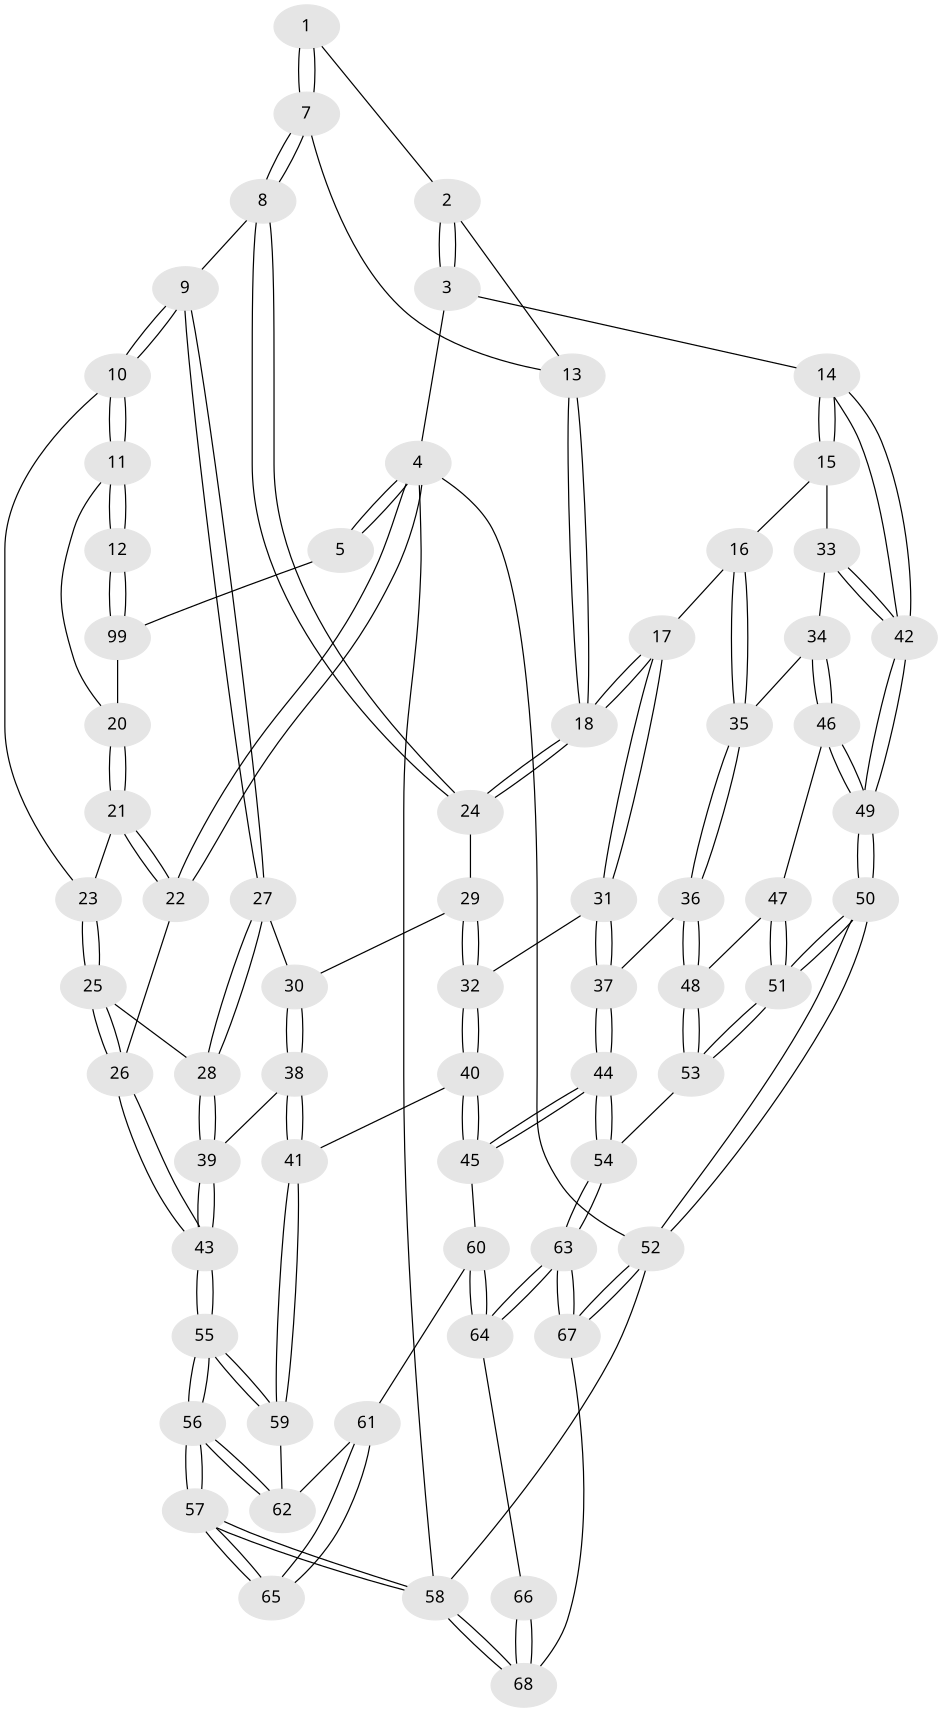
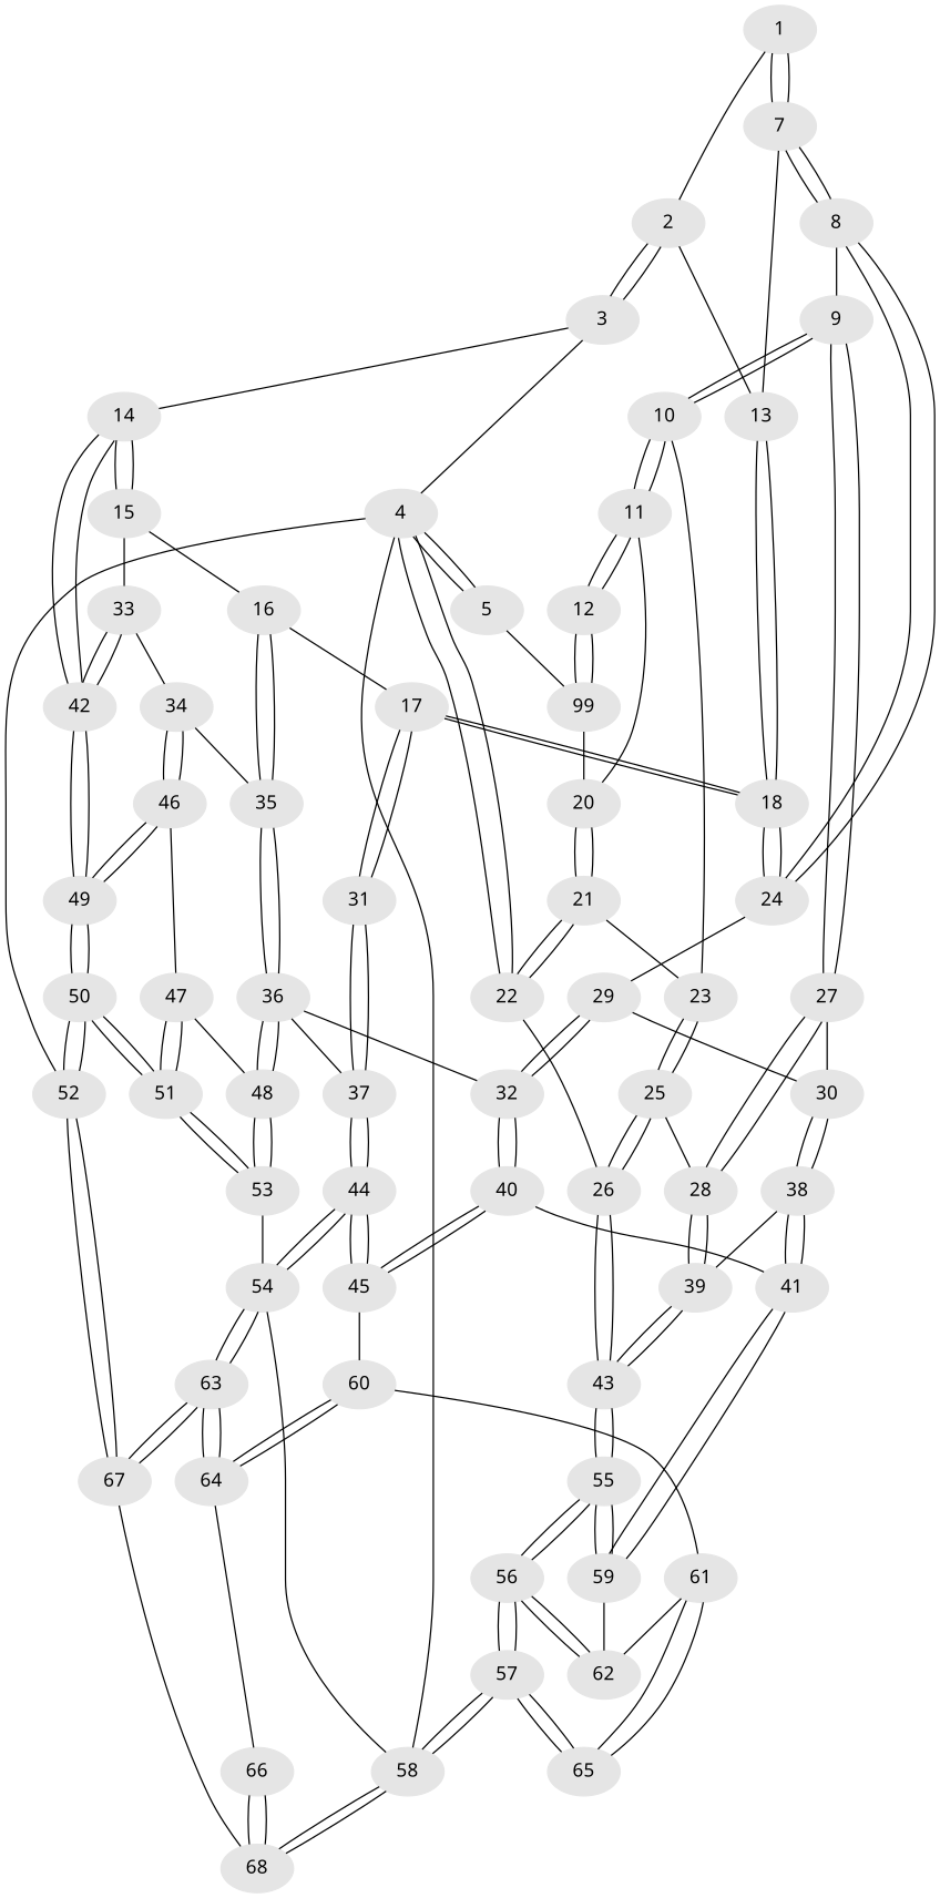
  graph {
    fontname="Noto Sans"
    node [color=gray90 fontname="Noto Sans" style=filled]
    edge [fontname="Noto Sans"]
    1
    2
    7
    3
    13
    8
    4
    14
    18
    52
    5
    22
    58
    15
    42
    67
    n17 [label=99]
    26
    68
    20
    12
    9
    24
    10
    27
    29
    11
    23
    28
    30
    25
    21
    16
    33
    49
    17
    35
    34
    31
    36
    32
    37
    43
    39
    55
    38
    40
    41
    44
    45
    46
    47
    48
    53
    54
    59
    60
    62
    50
    56
    63
    61
    64
    51
    57
    65
    66
    1 -- 2
    1 -- 7
    1 -- 7
    2 -- 3
    2 -- 3
    2 -- 13
    7 -- 13
    7 -- 8
    7 -- 8
    3 -- 4
    3 -- 14
    13 -- 18
    13 -- 18
    8 -- 9
    8 -- 24
    8 -- 24
    4 -- 52
    4 -- 5
    4 -- 5
    4 -- 22
    4 -- 22
    4 -- 58
    14 -- 15
    14 -- 15
    14 -- 42
    14 -- 42
    18 -- 24
    18 -- 24
-   52 -- 58
+   54 -- 58
    52 -- 67
    52 -- 67
    5 -- n17
    22 -- 26
    58 -- 68
    58 -- 68
    15 -- 16
    15 -- 33
    42 -- 49
    42 -- 49
    67 -- 68
    n17 -- 20
    26 -- 43
    26 -- 43
    20 -- 21
    20 -- 21
    12 -- n17
    12 -- n17
    9 -- 10
    9 -- 10
    9 -- 27
    9 -- 27
    24 -- 29
    10 -- 11
    10 -- 11
    10 -- 23
    27 -- 28
    27 -- 28
    27 -- 30
    29 -- 30
    29 -- 32
    29 -- 32
    11 -- 20
    11 -- 12
    11 -- 12
    23 -- 25
    23 -- 25
    28 -- 39
    28 -- 39
    30 -- 38
    30 -- 38
    25 -- 26
    25 -- 26
    25 -- 28
    21 -- 22
    21 -- 22
    21 -- 23
    16 -- 17
    16 -- 35
    16 -- 35
    33 -- 42
    33 -- 42
    33 -- 34
    49 -- 50
    49 -- 50
    17 -- 18
    17 -- 18
    17 -- 31
    17 -- 31
    35 -- 36
    35 -- 36
    34 -- 35
    34 -- 46
    34 -- 46
-   31 -- 32
+   36 -- 32
    31 -- 37
    31 -- 37
    36 -- 37
    36 -- 48
    36 -- 48
    32 -- 40
    32 -- 40
    37 -- 44
    37 -- 44
    43 -- 55
    43 -- 55
    39 -- 43
    39 -- 43
    55 -- 59
    55 -- 59
    55 -- 56
    55 -- 56
    38 -- 39
    38 -- 41
    38 -- 41
    40 -- 41
    40 -- 45
    40 -- 45
    41 -- 59
    41 -- 59
    44 -- 45
    44 -- 45
    44 -- 54
    44 -- 54
    45 -- 60
    46 -- 49
    46 -- 49
    46 -- 47
    47 -- 48
    47 -- 51
    47 -- 51
    48 -- 53
    48 -- 53
    53 -- 54
    54 -- 63
    54 -- 63
    59 -- 62
    60 -- 61
    60 -- 64
    60 -- 64
    50 -- 52
    50 -- 52
    50 -- 51
    50 -- 51
    56 -- 62
    56 -- 62
    56 -- 57
    56 -- 57
    63 -- 67
    63 -- 67
    63 -- 64
    63 -- 64
    61 -- 62
    61 -- 65
    61 -- 65
    64 -- 66
    51 -- 53
    51 -- 53
    57 -- 58
    57 -- 58
    57 -- 65
    57 -- 65
    66 -- 68
    66 -- 68
  }
